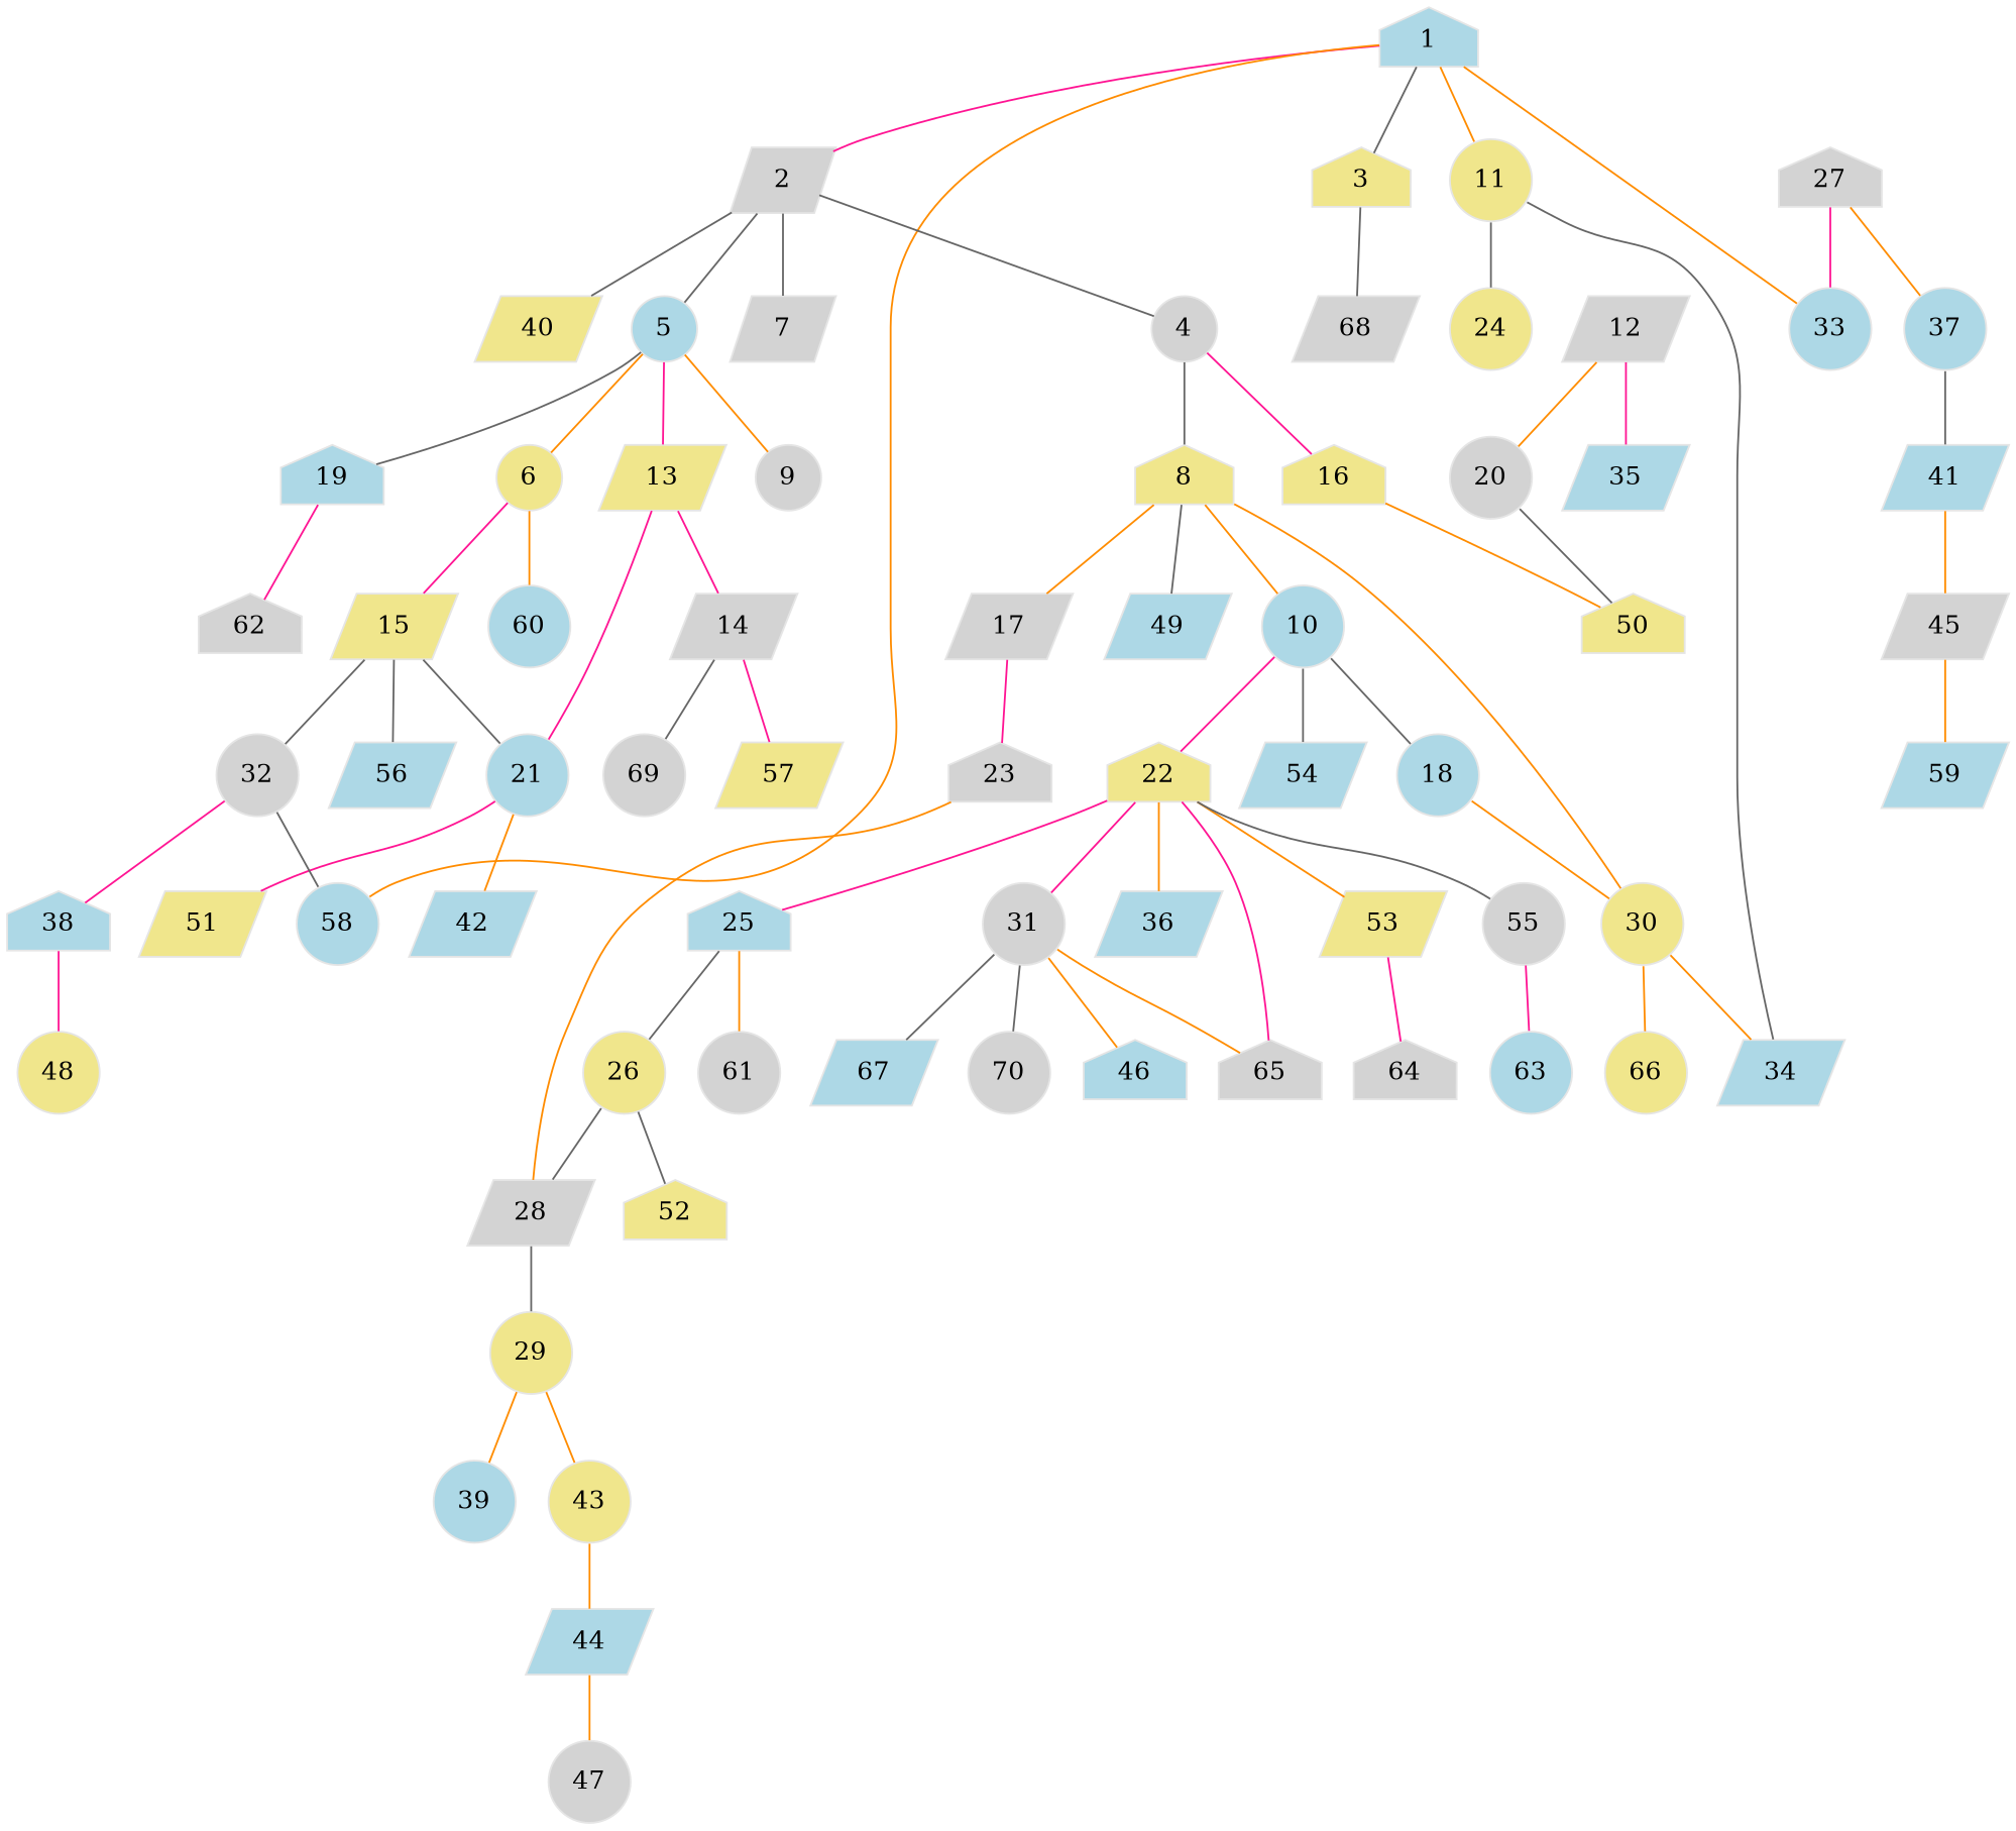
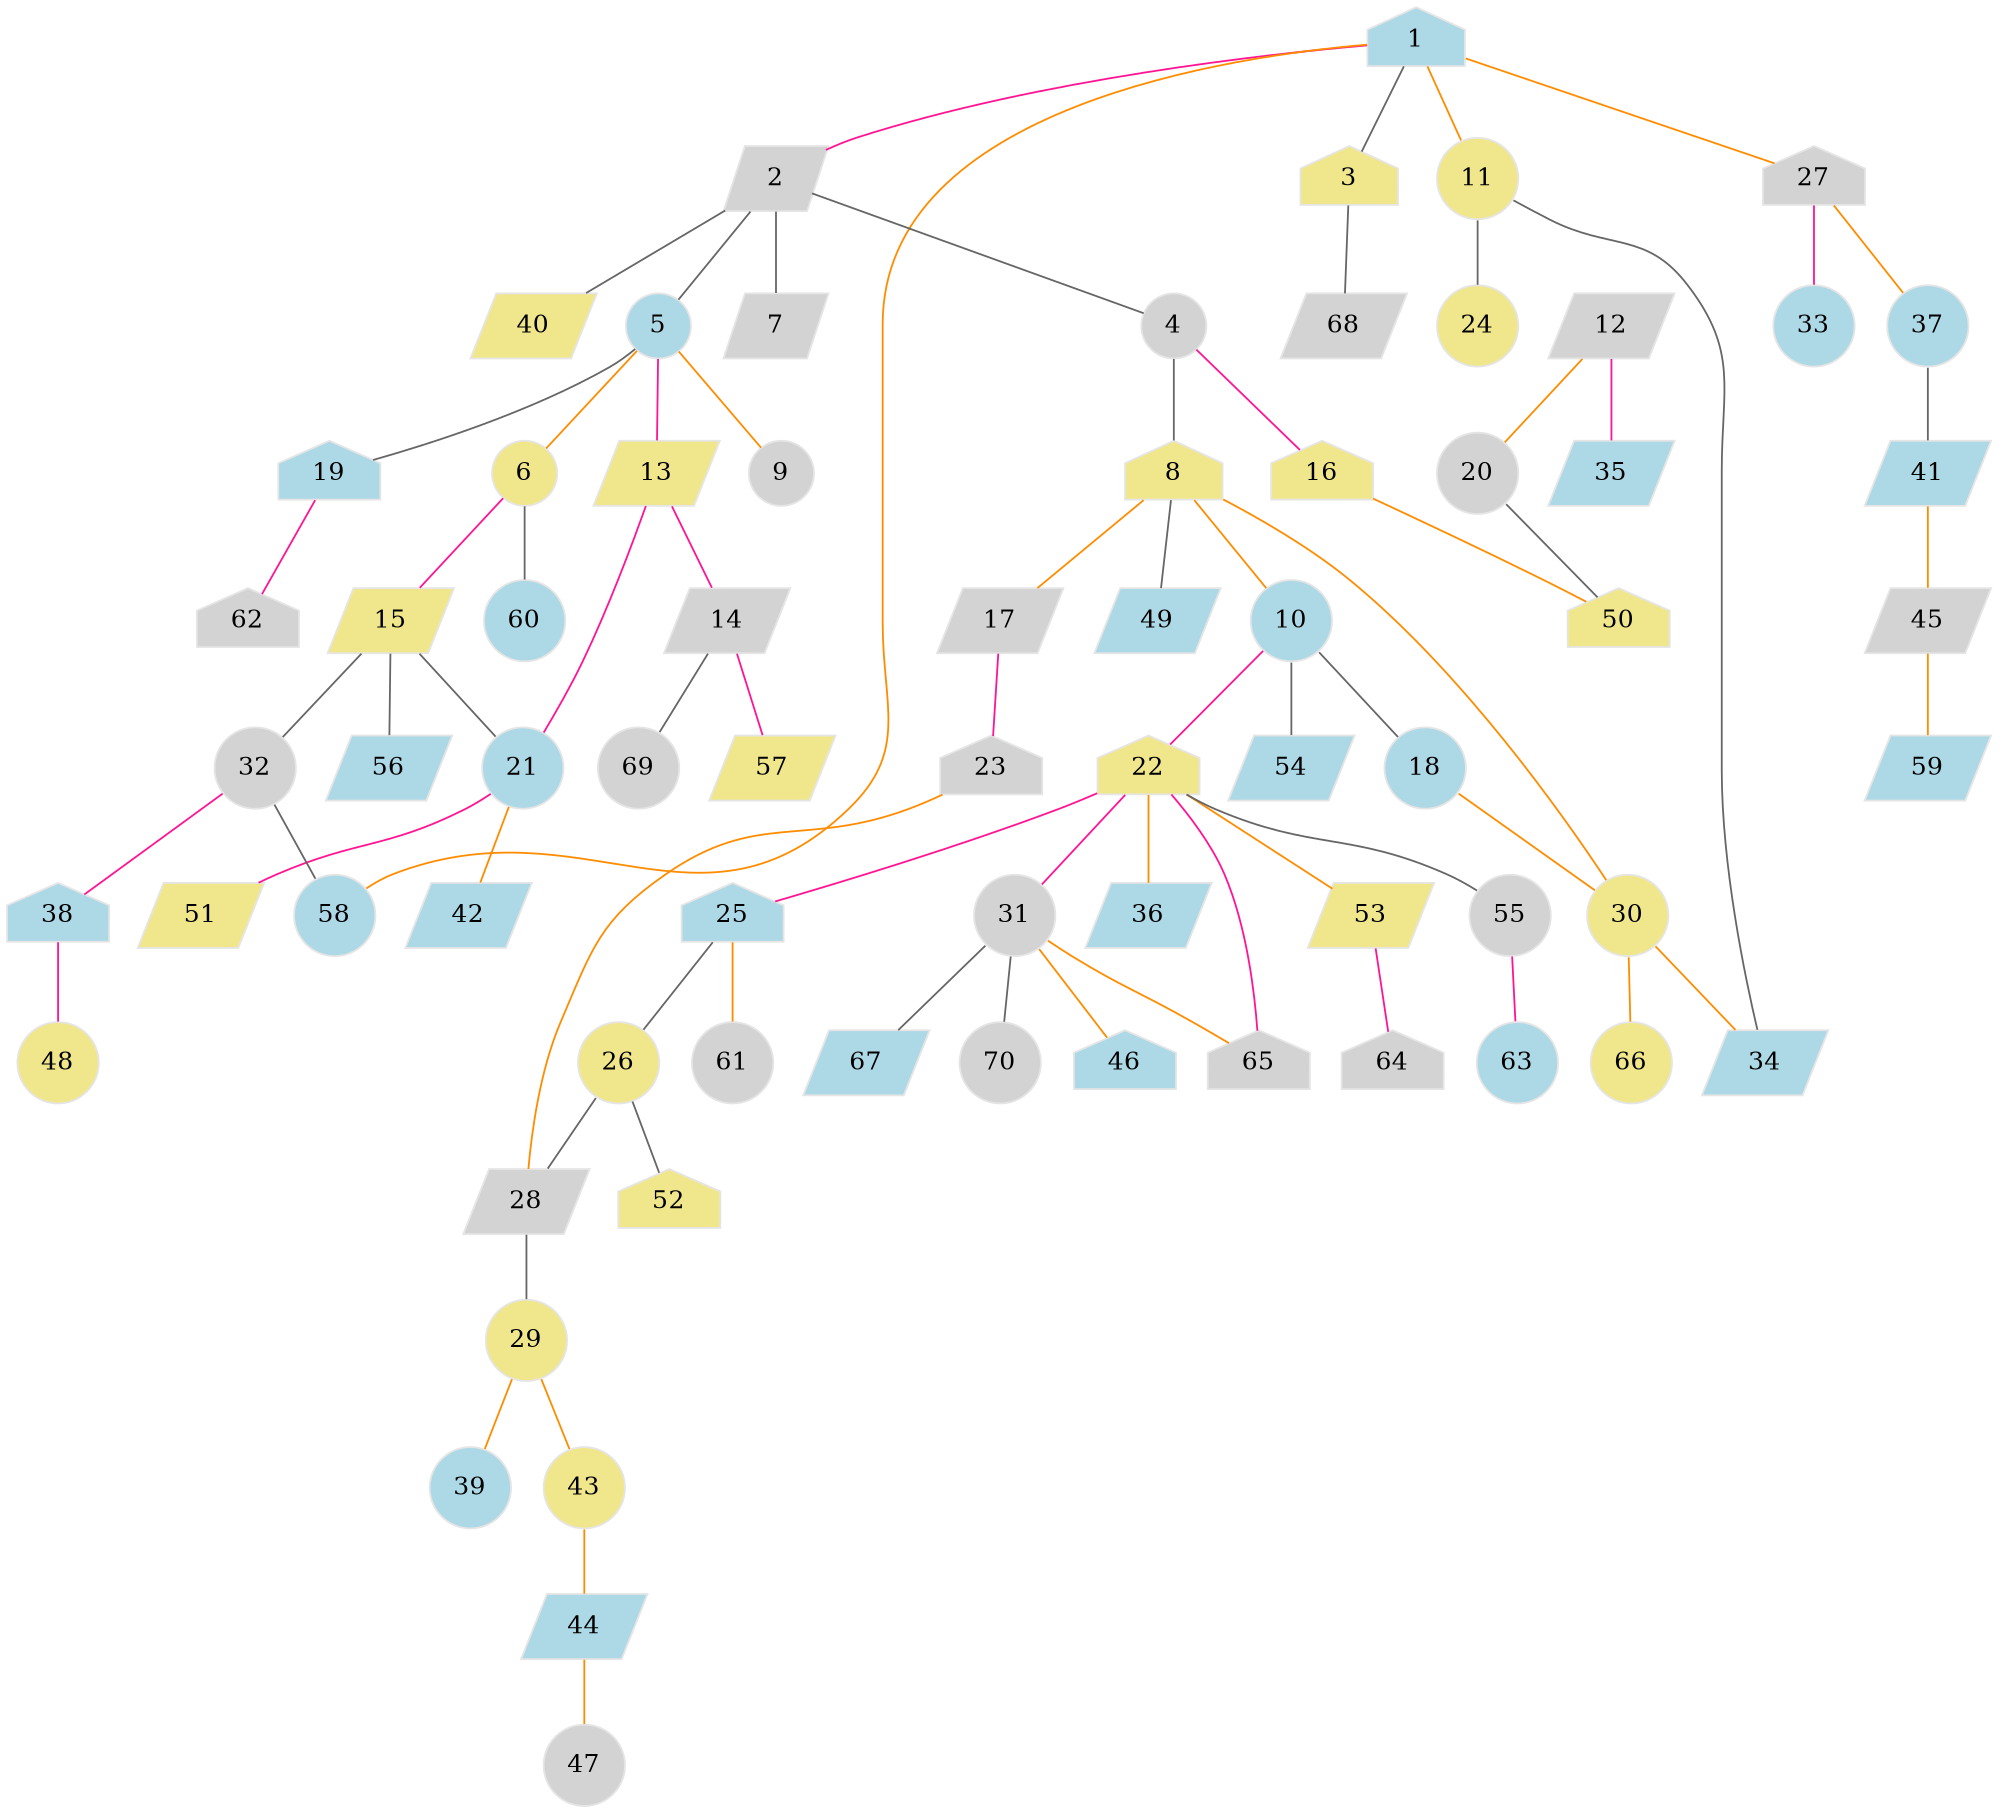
  graph {
    node [color=gray90 fillcolor=lightblue shape=circle style=filled]
    edge [color=gray40]
    1 [shape=house]
    2 [fillcolor=lightgrey shape=parallelogram]
    3 [fillcolor=khaki shape=house]
    11 [fillcolor=khaki]
    27 [fillcolor=lightgrey shape=house]
    58
    4 [fillcolor=lightgrey]
    5
    7 [fillcolor=lightgrey shape=parallelogram]
    40 [fillcolor=khaki shape=parallelogram]
    68 [fillcolor=lightgrey shape=parallelogram]
    24 [fillcolor=khaki]
    34 [shape=parallelogram]
    33
    37
    8 [fillcolor=khaki shape=house]
    16 [fillcolor=khaki shape=house]
    6 [fillcolor=khaki]
    9 [fillcolor=lightgrey]
    13 [fillcolor=khaki shape=parallelogram]
    19 [shape=house]
    10
    17 [fillcolor=lightgrey shape=parallelogram]
    30 [fillcolor=khaki]
    49 [shape=parallelogram]
    50 [fillcolor=khaki shape=house]
    15 [fillcolor=khaki shape=parallelogram]
    60
    14 [fillcolor=lightgrey shape=parallelogram]
    21
    62 [fillcolor=lightgrey shape=house]
    32 [fillcolor=lightgrey]
    56 [shape=parallelogram]
    12 [fillcolor=lightgrey shape=parallelogram]
    20 [fillcolor=lightgrey]
    35 [shape=parallelogram]
    18
    22 [fillcolor=khaki shape=house]
    54 [shape=parallelogram]
    23 [fillcolor=lightgrey shape=house]
    66 [fillcolor=khaki]
    25 [shape=house]
    31 [fillcolor=lightgrey]
    36 [shape=parallelogram]
    53 [fillcolor=khaki shape=parallelogram]
    55 [fillcolor=lightgrey]
    65 [fillcolor=lightgrey shape=house]
    57 [fillcolor=khaki shape=parallelogram]
    69 [fillcolor=lightgrey]
    42 [shape=parallelogram]
    51 [fillcolor=khaki shape=parallelogram]
    38 [shape=house]
    28 [fillcolor=lightgrey shape=parallelogram]
    26 [fillcolor=khaki]
    61 [fillcolor=lightgrey]
    46 [shape=house]
    67 [shape=parallelogram]
    70 [fillcolor=lightgrey]
    64 [fillcolor=lightgrey shape=house]
    63
    29 [fillcolor=khaki]
    52 [fillcolor=khaki shape=house]
    41 [shape=parallelogram]
    39
    43 [fillcolor=khaki]
    44 [shape=parallelogram]
    48 [fillcolor=khaki]
    45 [fillcolor=lightgrey shape=parallelogram]
    59 [shape=parallelogram]
    47 [fillcolor=lightgrey]
    1 -- 2 [color=deeppink]
    1 -- 3
    1 -- 11 [color=darkorange]
-   1 -- 33 [color=darkorange]
+   1 -- 27 [color=darkorange]
    1 -- 58 [color=darkorange]
    2 -- 4
    2 -- 5
    2 -- 7
    2 -- 40
    3 -- 68
    11 -- 24
    11 -- 34
    27 -- 33 [color=deeppink]
    27 -- 37 [color=darkorange]
    4 -- 8
    4 -- 16 [color=deeppink]
    5 -- 6 [color=darkorange]
    5 -- 9 [color=darkorange]
    5 -- 13 [color=deeppink]
    5 -- 19
    37 -- 41
    8 -- 10 [color=darkorange]
    8 -- 17 [color=darkorange]
    8 -- 30 [color=darkorange]
    8 -- 49
    16 -- 50 [color=darkorange]
    6 -- 15 [color=deeppink]
-   6 -- 60 [color=darkorange]
+   6 -- 60
    13 -- 14 [color=deeppink]
    13 -- 21 [color=deeppink]
    19 -- 62 [color=deeppink]
    10 -- 18
    10 -- 22 [color=deeppink]
    10 -- 54
    17 -- 23 [color=deeppink]
    30 -- 34 [color=darkorange]
    30 -- 66 [color=darkorange]
    15 -- 21
    15 -- 32
    15 -- 56
    14 -- 57 [color=deeppink]
    14 -- 69
    21 -- 42 [color=darkorange]
    21 -- 51 [color=deeppink]
    32 -- 58
    32 -- 38 [color=deeppink]
    12 -- 20 [color=darkorange]
    12 -- 35 [color=deeppink]
    20 -- 50
    18 -- 30 [color=darkorange]
    22 -- 25 [color=deeppink]
    22 -- 31 [color=deeppink]
    22 -- 36 [color=darkorange]
    22 -- 53 [color=darkorange]
    22 -- 55
    22 -- 65 [color=deeppink]
    23 -- 28 [color=darkorange]
    25 -- 26
    25 -- 61 [color=darkorange]
    31 -- 65 [color=darkorange]
    31 -- 46 [color=darkorange]
    31 -- 67
    31 -- 70
    53 -- 64 [color=deeppink]
    55 -- 63 [color=deeppink]
    38 -- 48 [color=deeppink]
    28 -- 29
    26 -- 28
    26 -- 52
    29 -- 39 [color=darkorange]
    29 -- 43 [color=darkorange]
    41 -- 45 [color=darkorange]
    43 -- 44 [color=darkorange]
    44 -- 47 [color=darkorange]
    45 -- 59 [color=darkorange]
  }
